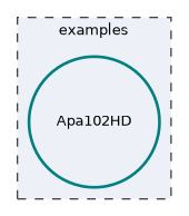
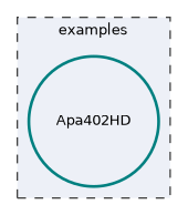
  digraph {
    compound=true
-   n1 [color=teal fillcolor="#edf0f7" fontname=Helvetica fontsize=10 height=0.2 label=Apa102HD shape=circle style="filled,bold" width=0.4]
+   n1 [color=teal fillcolor="#edf0f7" fontname=Helvetica fontsize=10 height=0.2 label=Apa402HD shape=circle style="filled,bold" width=0.4]
    subgraph cluster_1 {
      bgcolor="#edf0f7"
      fontname=Helvetica
      fontsize=10
      label=examples
      pencolor=grey25
      style="filled,dashed"
      n1
    }
  }
